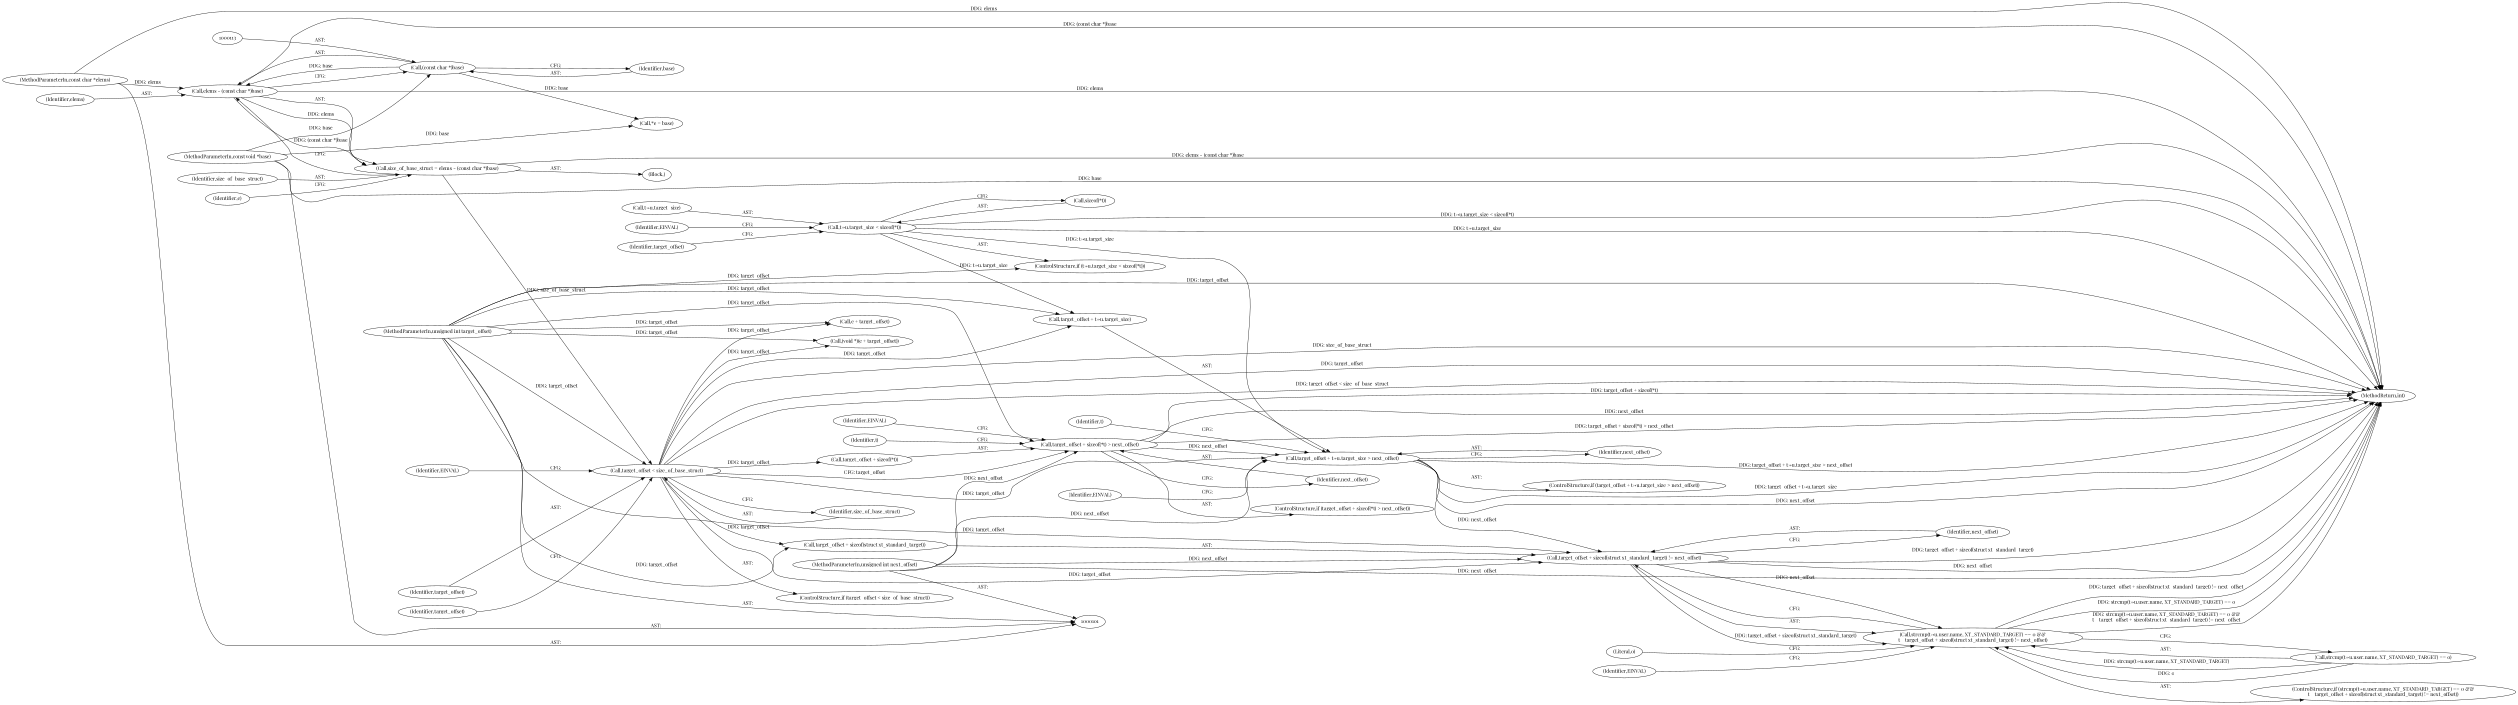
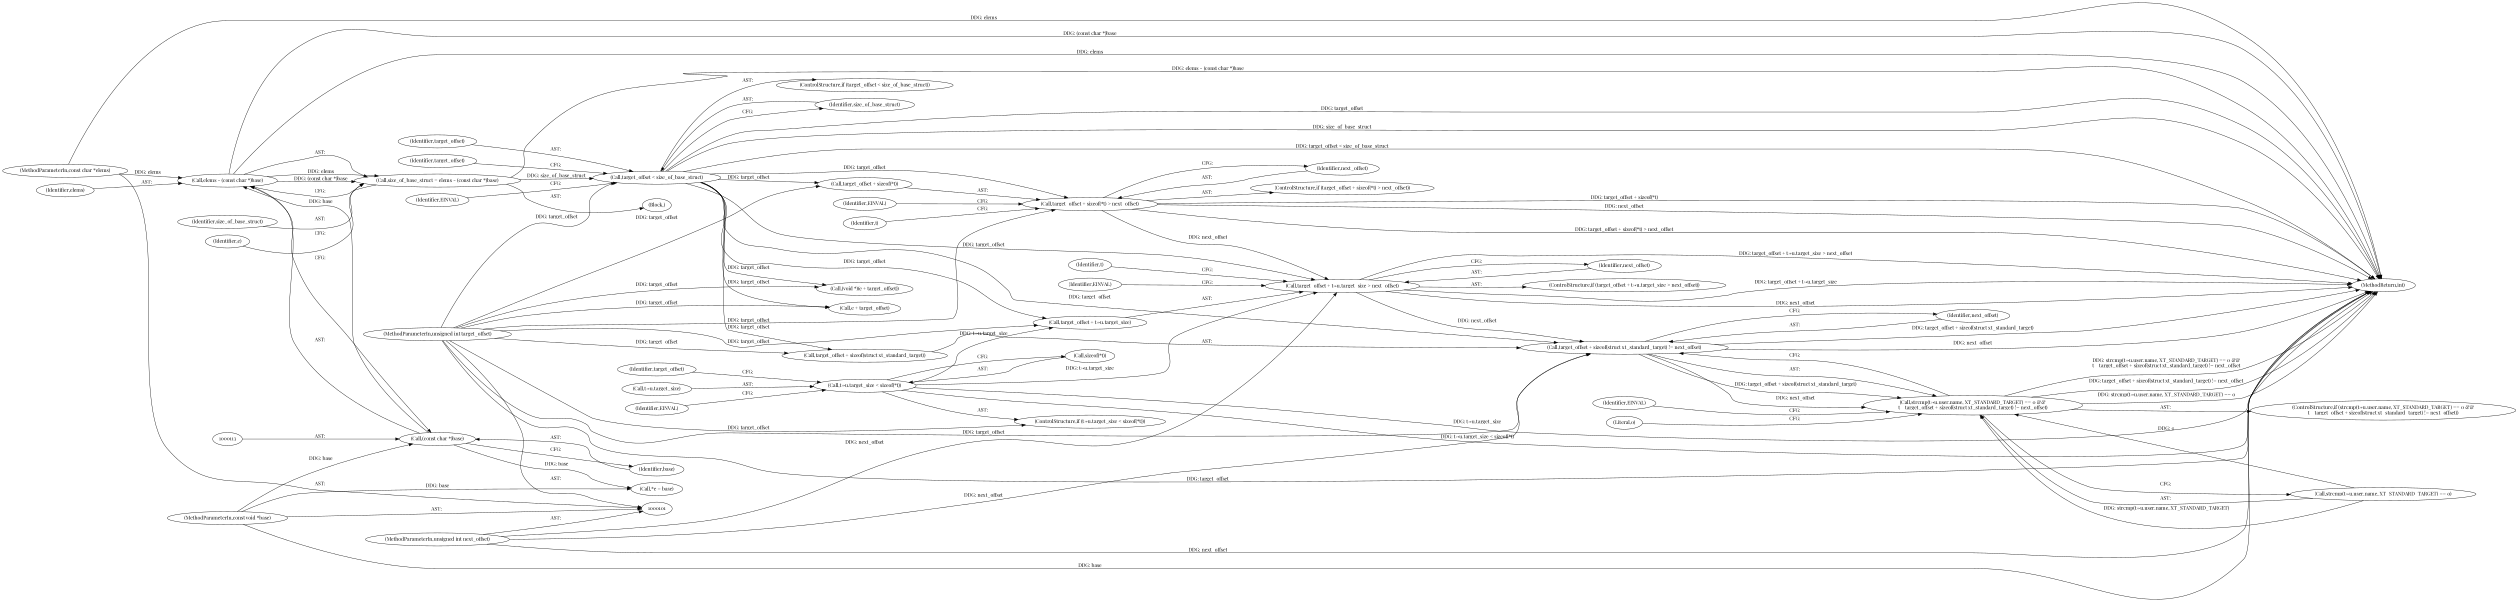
  digraph {
    fontname="Playfair Display"
    rankdir=LR
    node [fontname="Playfair Display"]
    edge [fontname="Playfair Display"]
    n1 [label="(Call,target_offset + sizeof(struct xt_standard_target) != next_offset)"]
    n2 [label="(Call,strcmp(t->u.user.name, XT_STANDARD_TARGET) == 0 &&\n\t    target_offset + sizeof(struct xt_standard_target) != next_offset)"]
    n3 [label="(Identifier,next_offset)"]
    n4 [label="(MethodReturn,int)"]
    n5 [label="(ControlStructure,if (strcmp(t->u.user.name, XT_STANDARD_TARGET) == 0 &&\n\t    target_offset + sizeof(struct xt_standard_target) != next_offset))"]
    n6 [label="(Call,strcmp(t->u.user.name, XT_STANDARD_TARGET) == 0)"]
    n7 [label="(MethodParameterIn,unsigned int target_offset)"]
    n8 [label="(Call,target_offset < size_of_base_struct)"]
    n9 [label="(Call,target_offset + sizeof(*t) > next_offset)"]
    n10 [label="(Call,target_offset + t->u.target_size)"]
    n11 [label="(Call,target_offset + sizeof(*t))"]
    n12 [label="(Call,(void *)(e + target_offset))"]
    n13 [label="(Call,e + target_offset)"]
    n14 [label="(Call,target_offset + sizeof(struct xt_standard_target))"]
    1000101
    n16 [label="(ControlStructure,if (t->u.target_size < sizeof(*t)))"]
    n17 [label="(Call,target_offset + t->u.target_size > next_offset)"]
    n18 [label="(ControlStructure,if (target_offset < size_of_base_struct))"]
    n19 [label="(Identifier,size_of_base_struct)"]
    n20 [label="(Identifier,next_offset)"]
    n21 [label="(ControlStructure,if (target_offset + t->u.target_size > next_offset))"]
    n22 [label="(ControlStructure,if (target_offset + sizeof(*t) > next_offset))"]
    n23 [label="(Identifier,next_offset)"]
    n24 [label="(Call,size_of_base_struct = elems - (const char *)base)"]
    n25 [label="(Call,elems - (const char *)base)"]
    n26 [label="(Block,)"]
    n27 [label="(Call,(const char *)base)"]
    n28 [label="(Identifier,base)"]
    n29 [label="(Call,*e = base)"]
    n30 [label="(MethodParameterIn,const char *elems)"]
    n31 [label="(MethodParameterIn,const void *base)"]
    n32 [label="(Call,t->u.target_size < sizeof(*t))"]
    n33 [label="(Call,sizeof(*t))"]
    n34 [label="(MethodParameterIn,unsigned int next_offset)"]
    n35 [label="(Identifier,EINVAL)"]
    n36 [label="(Identifier,size_of_base_struct)"]
    n37 [label="(Identifier,EINVAL)"]
    n38 [label="(Call,t->u.target_size)"]
    n39 [label="(Identifier,target_offset)"]
    n40 [label="(Identifier,e)"]
    n41 [label="(Identifier,EINVAL)"]
    n42 [label="(Identifier,t)"]
    n43 [label="(Identifier,EINVAL)"]
    n44 [label="(Literal,0)"]
    n45 [label="(Identifier,t)"]
    n46 [label="(Identifier,EINVAL)"]
    n47 [label="(Identifier,target_offset)"]
    n48 [label="(Identifier,elems)"]
    n49 [label="(Identifier,target_offset)"]
    1000113
    n1 -> n2 [label="AST: "]
    n1 -> n2 [label="DDG: target_offset + sizeof(struct xt_standard_target)"]
    n1 -> n2 [label="DDG: next_offset"]
    n1 -> n3 [label="CFG: "]
    n1 -> n4 [label="DDG: target_offset + sizeof(struct xt_standard_target)"]
    n1 -> n4 [label="DDG: next_offset"]
    n2 -> n1 [label="CFG: "]
    n2 -> n4 [label="DDG: strcmp(t->u.user.name, XT_STANDARD_TARGET) == 0 &&\n\t    target_offset + sizeof(struct xt_standard_target) != next_offset"]
    n2 -> n4 [label="DDG: target_offset + sizeof(struct xt_standard_target) != next_offset"]
    n2 -> n4 [label="DDG: strcmp(t->u.user.name, XT_STANDARD_TARGET) == 0"]
    n2 -> n5 [label="AST: "]
    n2 -> n6 [label="CFG: "]
    n3 -> n1 [label="AST: "]
    n6 -> n2 [label="AST: "]
    n6 -> n2 [label="DDG: strcmp(t->u.user.name, XT_STANDARD_TARGET)"]
    n6 -> n2 [label="DDG: 0"]
    n7 -> n1 [label="DDG: target_offset"]
    n7 -> n4 [label="DDG: target_offset"]
    n7 -> n8 [label="DDG: target_offset"]
    n7 -> n9 [label="DDG: target_offset"]
    n7 -> n10 [label="DDG: target_offset"]
+   n7 -> n11 [label="DDG: target_offset"]
    n7 -> n12 [label="DDG: target_offset"]
    n7 -> n13 [label="DDG: target_offset"]
    n7 -> n14 [label="DDG: target_offset"]
    n7 -> 1000101 [label="AST: "]
    n7 -> n16 [label="DDG: target_offset"]
    n8 -> n1 [label="DDG: target_offset"]
    n8 -> n4 [label="DDG: size_of_base_struct"]
    n8 -> n4 [label="DDG: target_offset < size_of_base_struct"]
    n8 -> n4 [label="DDG: target_offset"]
-   n8 -> n9 [label="CFG: target_offset"]
+   n8 -> n9 [label="DDG: target_offset"]
    n8 -> n10 [label="DDG: target_offset"]
    n8 -> n11 [label="DDG: target_offset"]
    n8 -> n12 [label="DDG: target_offset"]
    n8 -> n13 [label="DDG: target_offset"]
    n8 -> n14 [label="DDG: target_offset"]
    n8 -> n17 [label="DDG: target_offset"]
    n8 -> n18 [label="AST: "]
    n8 -> n19 [label="CFG: "]
    n9 -> n4 [label="DDG: target_offset + sizeof(*t)"]
    n9 -> n4 [label="DDG: next_offset"]
    n9 -> n4 [label="DDG: target_offset + sizeof(*t) > next_offset"]
    n9 -> n17 [label="DDG: next_offset"]
    n9 -> n22 [label="AST: "]
    n9 -> n23 [label="CFG: "]
    n10 -> n17 [label="AST: "]
    n11 -> n9 [label="AST: "]
    n14 -> n1 [label="AST: "]
    n17 -> n1 [label="DDG: next_offset"]
    n17 -> n4 [label="DDG: target_offset + t->u.target_size > next_offset"]
    n17 -> n4 [label="DDG: target_offset + t->u.target_size"]
    n17 -> n4 [label="DDG: next_offset"]
    n17 -> n20 [label="CFG: "]
    n17 -> n21 [label="AST: "]
    n19 -> n8 [label="AST: "]
    n20 -> n17 [label="AST: "]
    n23 -> n9 [label="AST: "]
    n24 -> n4 [label="DDG: elems - (const char *)base"]
    n24 -> n8 [label="DDG: size_of_base_struct"]
    n24 -> n25 [label="CFG: "]
    n24 -> n26 [label="AST: "]
    n25 -> n4 [label="DDG: (const char *)base"]
    n25 -> n4 [label="DDG: elems"]
    n25 -> n24 [label="AST: "]
    n25 -> n24 [label="DDG: elems"]
    n25 -> n24 [label="DDG: (const char *)base"]
    n25 -> n27 [label="CFG: "]
    n27 -> n25 [label="AST: "]
    n27 -> n25 [label="DDG: base"]
    n27 -> n28 [label="CFG: "]
    n27 -> n29 [label="DDG: base"]
    n28 -> n27 [label="AST: "]
    n30 -> n4 [label="DDG: elems"]
    n30 -> 1000101 [label="AST: "]
    n30 -> n25 [label="DDG: elems"]
    n31 -> n4 [label="DDG: base"]
    n31 -> 1000101 [label="AST: "]
    n31 -> n27 [label="DDG: base"]
    n31 -> n29 [label="DDG: base"]
    n32 -> n4 [label="DDG: t->u.target_size < sizeof(*t)"]
    n32 -> n4 [label="DDG: t->u.target_size"]
    n32 -> n10 [label="DDG: t->u.target_size"]
    n32 -> n16 [label="AST: "]
    n32 -> n17 [label="DDG: t->u.target_size"]
    n32 -> n33 [label="CFG: "]
    n33 -> n32 [label="AST: "]
    n34 -> n1 [label="DDG: next_offset"]
    n34 -> n4 [label="DDG: next_offset"]
-   n34 -> n9 [label="DDG: next_offset"]
    n34 -> 1000101 [label="AST: "]
    n34 -> n17 [label="DDG: next_offset"]
    n35 -> n9 [label="CFG: "]
    n36 -> n24 [label="AST: "]
    n37 -> n8 [label="CFG: "]
    n38 -> n32 [label="AST: "]
    n39 -> n8 [label="AST: "]
    n40 -> n24 [label="CFG: "]
    n41 -> n2 [label="CFG: "]
    n42 -> n17 [label="CFG: "]
    n43 -> n32 [label="CFG: "]
    n44 -> n2 [label="CFG: "]
    n45 -> n9 [label="CFG: "]
    n46 -> n17 [label="CFG: "]
    n47 -> n32 [label="CFG: "]
    n48 -> n25 [label="AST: "]
    n49 -> n8 [label="CFG: "]
    1000113 -> n27 [label="AST: "]
  }
